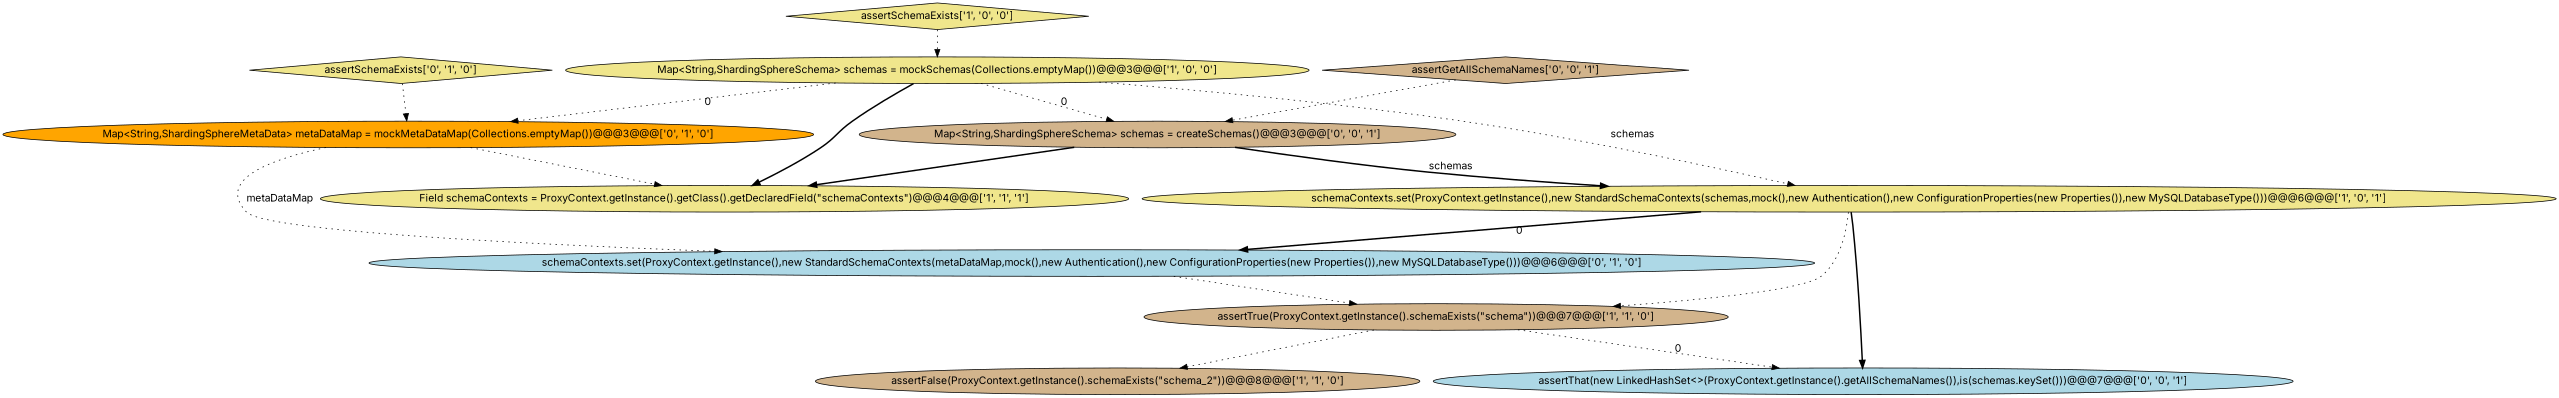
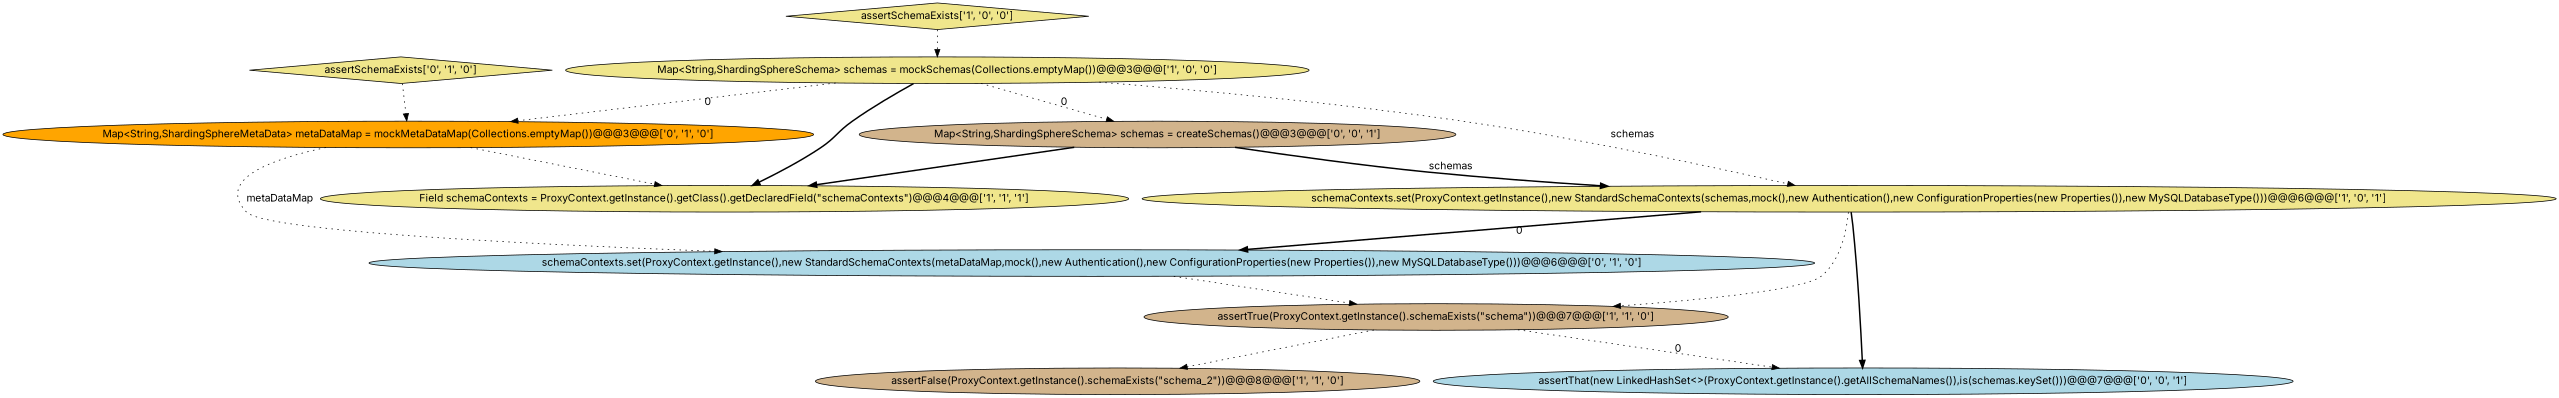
  digraph {
    fontname=Inter
    node [fillcolor=khaki fontname=Inter shape=ellipse style=filled]
    edge [fontname=Inter style=dotted]
    n1 [fillcolor=tan label="assertFalse(ProxyContext.getInstance().schemaExists(\"schema_2\"))@@@8@@@['1', '1', '0']"]
    n2 [label="assertSchemaExists['0', '1', '0']" shape=diamond]
    n3 [fillcolor=orange label="Map<String,ShardingSphereMetaData> metaDataMap = mockMetaDataMap(Collections.emptyMap())@@@3@@@['0', '1', '0']"]
    n4 [label="Field schemaContexts = ProxyContext.getInstance().getClass().getDeclaredField(\"schemaContexts\")@@@4@@@['1', '1', '1']"]
    n5 [fillcolor=lightblue label="schemaContexts.set(ProxyContext.getInstance(),new StandardSchemaContexts(metaDataMap,mock(),new Authentication(),new ConfigurationProperties(new Properties()),new MySQLDatabaseType()))@@@6@@@['0', '1', '0']"]
    n6 [fillcolor=tan label="Map<String,ShardingSphereSchema> schemas = createSchemas()@@@3@@@['0', '0', '1']"]
    n7 [label="schemaContexts.set(ProxyContext.getInstance(),new StandardSchemaContexts(schemas,mock(),new Authentication(),new ConfigurationProperties(new Properties()),new MySQLDatabaseType()))@@@6@@@['1', '0', '1']"]
    n8 [fillcolor=tan label="assertTrue(ProxyContext.getInstance().schemaExists(\"schema\"))@@@7@@@['1', '1', '0']"]
    n9 [fillcolor=lightblue label="assertThat(new LinkedHashSet<>(ProxyContext.getInstance().getAllSchemaNames()),is(schemas.keySet()))@@@7@@@['0', '0', '1']"]
-   n10 [fillcolor=tan label="assertGetAllSchemaNames['0', '0', '1']" shape=diamond]
    n11 [label="Map<String,ShardingSphereSchema> schemas = mockSchemas(Collections.emptyMap())@@@3@@@['1', '0', '0']"]
    n12 [label="assertSchemaExists['1', '0', '0']" shape=diamond]
    n2 -> n3
    n3 -> n4
    n3 -> n5 [label=metaDataMap]
    n5 -> n8
    n6 -> n4 [style=bold]
    n6 -> n7 [label=schemas style=bold]
    n7 -> n5 [label=0 style=bold]
    n7 -> n8
    n7 -> n9 [style=bold]
    n8 -> n1
    n8 -> n9 [label=0]
-   n10 -> n6
    n11 -> n3 [label=0]
    n11 -> n4 [style=bold]
    n11 -> n6 [label=0]
    n11 -> n7 [label=schemas]
    n12 -> n11
  }
